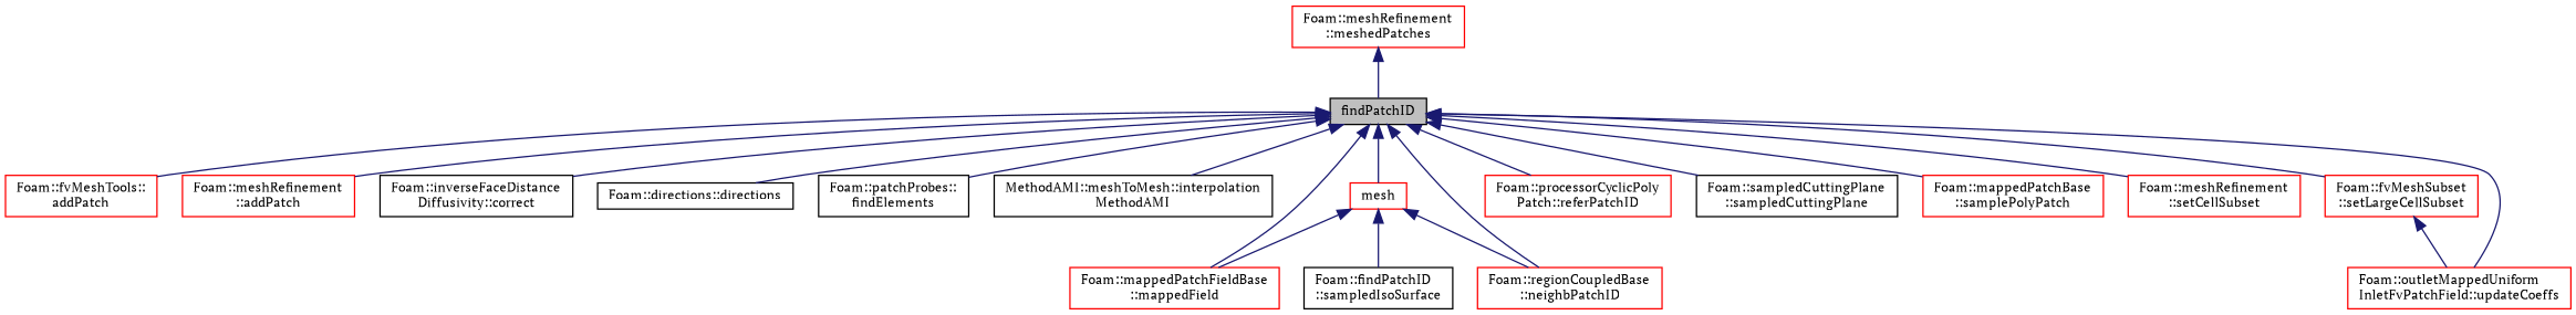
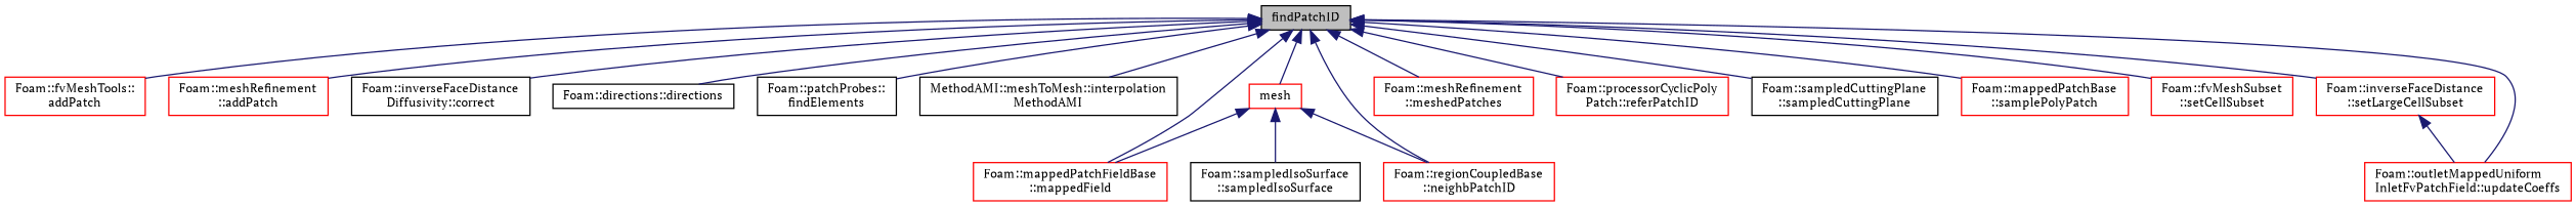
  digraph {
    fontname="PT Serif"
    rankdir=TB
    node [color=red fontname="PT Serif" fontsize=10 shape=record]
    edge [color=midnightblue dir=back fontname="PT Serif" fontsize=10 labelfontname=Helvetica labelfontsize=10 style=solid]
    n1 [color=black fillcolor=grey75 fontcolor=black height=0.2 label=findPatchID style=filled width=0.4]
    n2 [height=0.2 label="Foam::fvMeshTools::\laddPatch" width=0.4]
    n3 [height=0.2 label="Foam::meshRefinement\l::addPatch" width=0.4]
    n4 [color=black height=0.2 label="Foam::inverseFaceDistance\lDiffusivity::correct" width=0.4]
    n5 [color=black height=0.2 label="Foam::directions::directions" width=0.4]
    n6 [color=black height=0.2 label="Foam::patchProbes::\lfindElements" width=0.4]
    n7 [color=black height=0.2 label="MethodAMI::meshToMesh::interpolation\lMethodAMI" width=0.4]
    n8 [height=0.2 label="Foam::mappedPatchFieldBase\l::mappedField" width=0.4]
    n9 [height=0.2 label=mesh width=0.4]
    n10 [height=0.2 label="Foam::regionCoupledBase\l::neighbPatchID" width=0.4]
    n11 [height=0.2 label="Foam::meshRefinement\l::meshedPatches" width=0.4]
    n12 [height=0.2 label="Foam::processorCyclicPoly\lPatch::referPatchID" width=0.4]
    n13 [color=black height=0.2 label="Foam::sampledCuttingPlane\l::sampledCuttingPlane" width=0.4]
    n14 [height=0.2 label="Foam::mappedPatchBase\l::samplePolyPatch" width=0.4]
-   n15 [height=0.2 label="Foam::meshRefinement\l::setCellSubset" width=0.4]
-   n16 [height=0.2 label="Foam::fvMeshSubset\l::setLargeCellSubset" width=0.4]
+   n15 [height=0.2 label="Foam::fvMeshSubset\l::setCellSubset" width=0.4]
+   n16 [height=0.2 label="Foam::inverseFaceDistance\l::setLargeCellSubset" width=0.4]
    n17 [height=0.2 label="Foam::outletMappedUniform\lInletFvPatchField::updateCoeffs" width=0.4]
-   n18 [color=black height=0.2 label="Foam::findPatchID\l::sampledIsoSurface" width=0.4]
+   n18 [color=black height=0.2 label="Foam::sampledIsoSurface\l::sampledIsoSurface" width=0.4]
    n1 -> n2
    n1 -> n3
    n1 -> n4
    n1 -> n5
    n1 -> n6
    n1 -> n7
    n1 -> n8
    n1 -> n9
    n1 -> n10
-   n11 -> n1
+   n1 -> n11
    n1 -> n12
    n1 -> n13
    n1 -> n14
    n1 -> n15
    n1 -> n16
    n1 -> n17
    n9 -> n8
    n9 -> n10
    n9 -> n18
    n16 -> n17
  }
